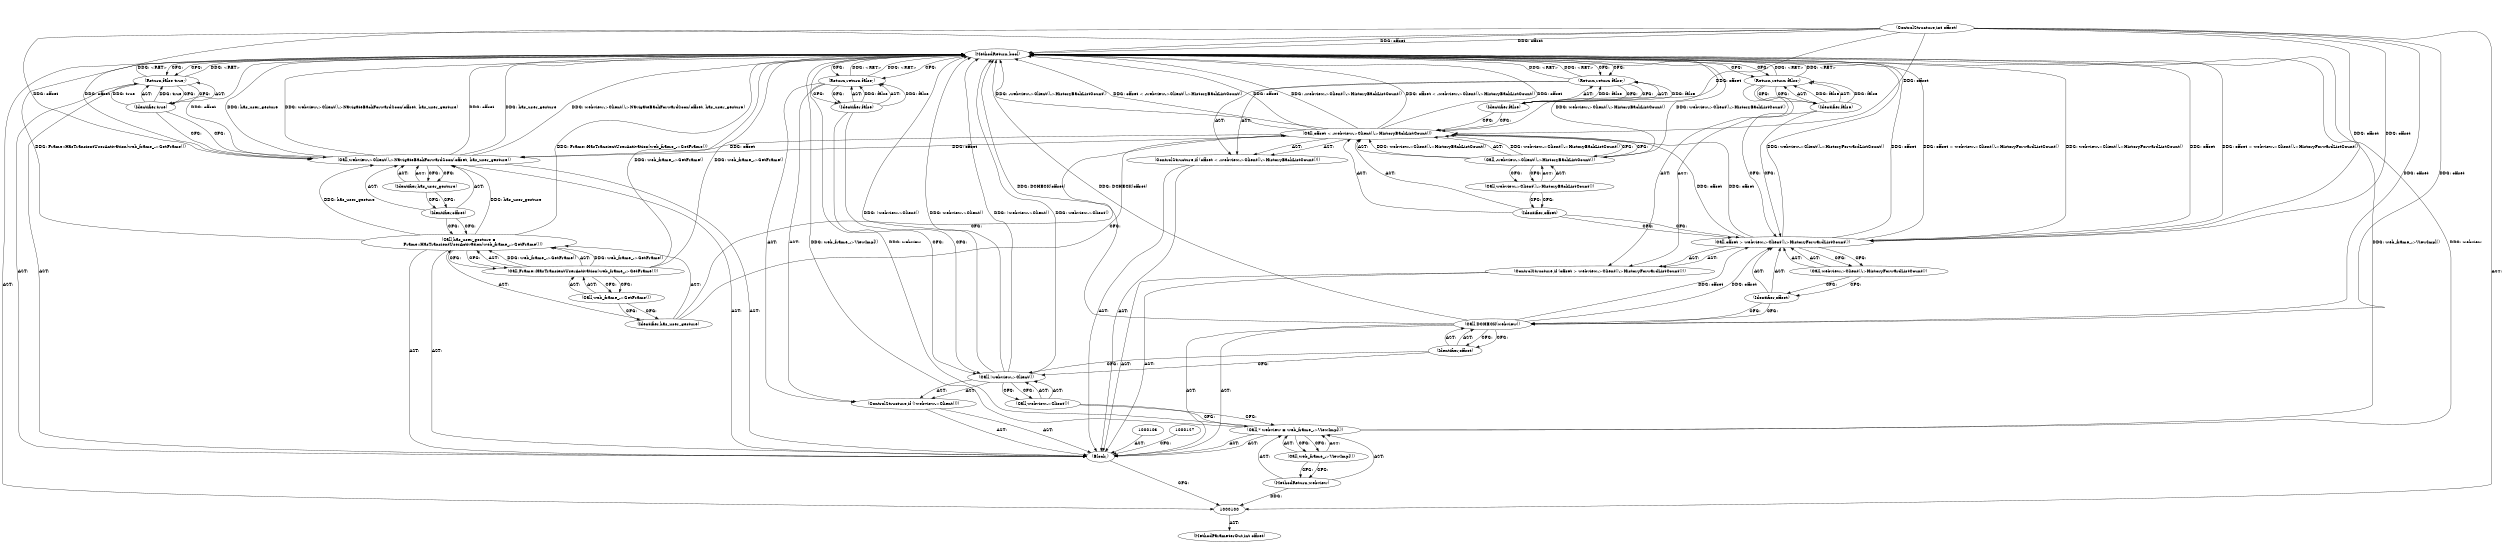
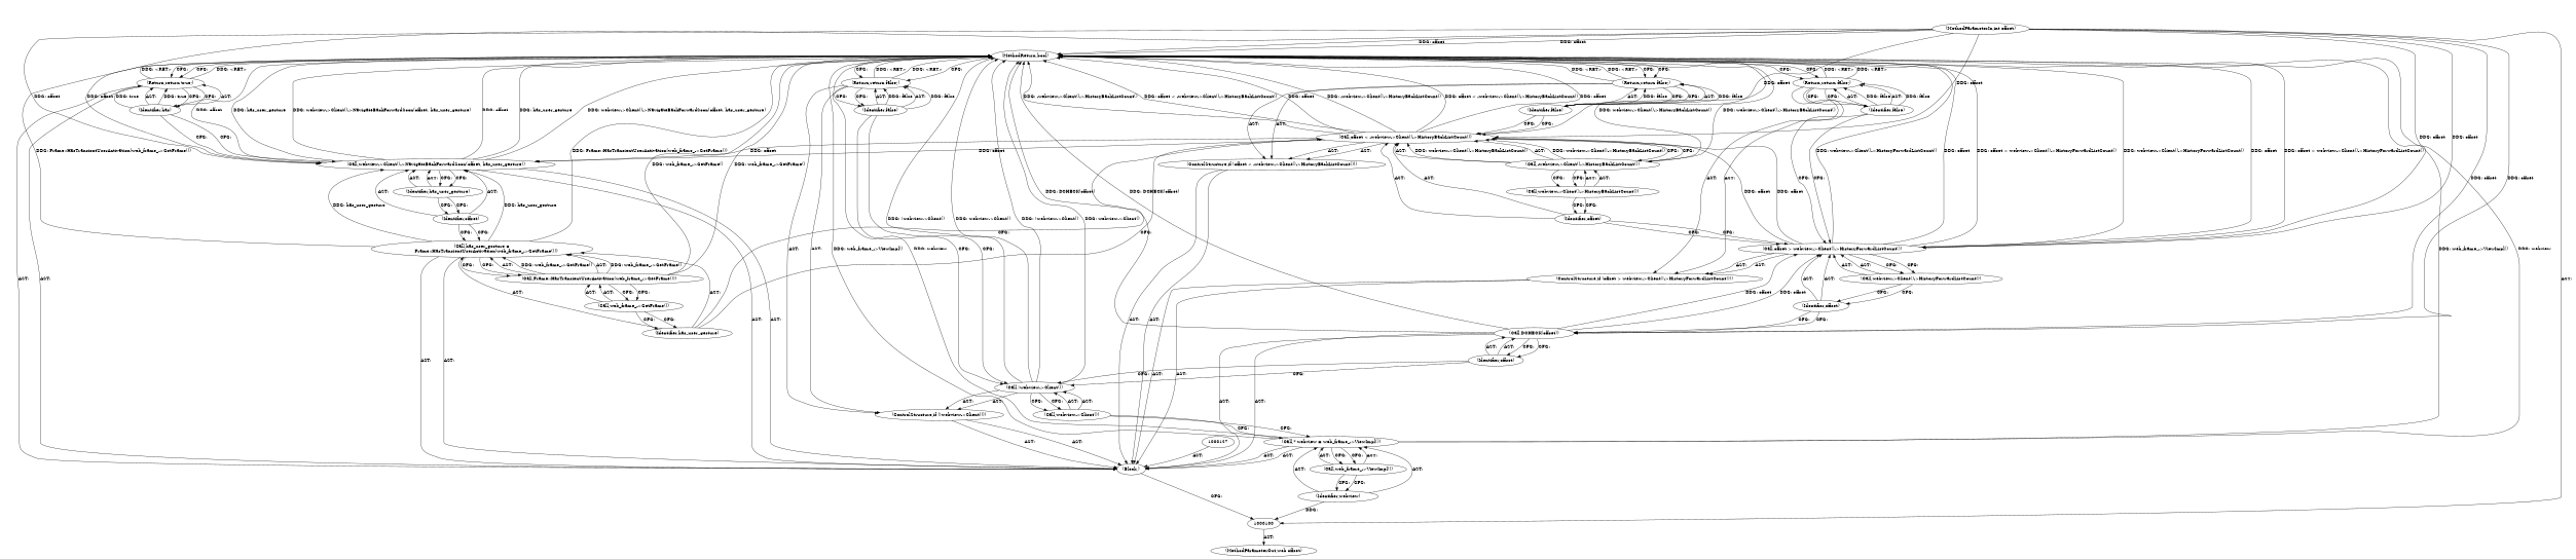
  digraph {
    n1 [label="(MethodReturn,bool)"]
    n2 [label="(Return,return false;)"]
-   n3 [label="(Return,false true;)"]
+   n3 [label="(Return,return true;)"]
    n4 [label="(Return,return false;)"]
    n5 [label="(Return,return false;)"]
    1000100
    n7 [label="(Identifier,false)"]
    n8 [label="(ControlStructure,if (offset < -webview->Client()->HistoryBackListCount()))"]
    n9 [label="(Block,)"]
-   n10 [label="(Identifier,true)"]
+   n10 [label="(Identifier,has)"]
    n11 [label="(ControlStructure,if (!webview->Client()))"]
    n12 [label="(Identifier,false)"]
    n13 [label="(ControlStructure,if (offset > webview->Client()->HistoryForwardListCount()))"]
    n14 [label="(Identifier,false)"]
-   n15 [label="(MethodParameterOut,int offset)"]
-   n16 [label="(ControlStructure,int offset)"]
+   n15 [label="(MethodParameterOut,web offset)"]
+   n16 [label="(MethodParameterIn,int offset)"]
    n17 [label="(Call,webview->Client()->NavigateBackForwardSoon(offset, has_user_gesture))"]
-   n18 [label="(Call,DCHECK(webview))"]
+   n18 [label="(Call,DCHECK(offset))"]
    n19 [label="(Call,offset > webview->Client()->HistoryForwardListCount())"]
    n20 [label="(Call,offset < -webview->Client()->HistoryBackListCount())"]
    n21 [label="(Identifier,has_user_gesture)"]
    n22 [label="(Identifier,offset)"]
    n23 [label="(Call,webview->Client()->HistoryForwardListCount())"]
    n24 [label="(Call,-webview->Client()->HistoryBackListCount())"]
    n25 [label="(Call,has_user_gesture =\n      Frame::HasTransientUserActivation(web_frame_->GetFrame()))"]
    n26 [label="(Call,Frame::HasTransientUserActivation(web_frame_->GetFrame()))"]
    n27 [label="(Call,web_frame_->GetFrame())"]
    n28 [label="(Identifier,has_user_gesture)"]
    n29 [label="(Identifier,offset)"]
    n30 [label="(Call,* webview = web_frame_->ViewImpl())"]
    n31 [label="(Call,web_frame_->ViewImpl())"]
-   n32 [label="(MethodReturn,webview)"]
+   n32 [label="(Identifier,webview)"]
    n33 [label="(Call,!webview->Client())"]
    n34 [label="(Call,webview->Client())"]
    n35 [label="(Identifier,offset)"]
    n36 [label="(Call,webview->Client()->HistoryBackListCount())"]
    n37 [label="(Identifier,offset)"]
-   1000103
    1000127
    n1 -> n2 [label="CFG: "]
    n1 -> n2 [label="CFG: "]
    n1 -> n3 [label="CFG: "]
    n1 -> n3 [label="CFG: "]
    n1 -> n4 [label="CFG: "]
    n1 -> n4 [label="CFG: "]
    n1 -> n5 [label="CFG: "]
    n1 -> n5 [label="CFG: "]
-   n1 -> 1000100 [label="AST: "]
    n2 -> n1 [label="DDG: <RET>"]
    n2 -> n1 [label="DDG: <RET>"]
    n2 -> n7 [label="CFG: "]
    n2 -> n7 [label="CFG: "]
    n2 -> n8 [label="AST: "]
    n2 -> n8 [label="AST: "]
    n3 -> n1 [label="DDG: <RET>"]
    n3 -> n1 [label="DDG: <RET>"]
    n3 -> n9 [label="AST: "]
    n3 -> n9 [label="AST: "]
    n3 -> n10 [label="CFG: "]
    n3 -> n10 [label="CFG: "]
    n4 -> n1 [label="DDG: <RET>"]
    n4 -> n1 [label="DDG: <RET>"]
    n4 -> n11 [label="AST: "]
    n4 -> n11 [label="AST: "]
    n4 -> n12 [label="CFG: "]
    n4 -> n12 [label="CFG: "]
    n5 -> n1 [label="DDG: <RET>"]
    n5 -> n1 [label="DDG: <RET>"]
    n5 -> n13 [label="AST: "]
    n5 -> n13 [label="AST: "]
    n5 -> n14 [label="CFG: "]
    n5 -> n14 [label="CFG: "]
    1000100 -> n15 [label="AST: "]
    n7 -> n2 [label="AST: "]
    n7 -> n2 [label="DDG: false"]
    n7 -> n2 [label="AST: "]
    n7 -> n2 [label="DDG: false"]
    n7 -> n20 [label="CFG: "]
    n7 -> n20 [label="CFG: "]
    n8 -> n9 [label="AST: "]
    n8 -> n9 [label="AST: "]
    n9 -> 1000100 [label="CFG: "]
    n10 -> n3 [label="AST: "]
    n10 -> n3 [label="DDG: true"]
    n10 -> n3 [label="AST: "]
    n10 -> n3 [label="DDG: true"]
    n10 -> n17 [label="CFG: "]
    n10 -> n17 [label="CFG: "]
    n11 -> n9 [label="AST: "]
    n11 -> n9 [label="AST: "]
    n12 -> n4 [label="AST: "]
    n12 -> n4 [label="DDG: false"]
    n12 -> n4 [label="AST: "]
    n12 -> n4 [label="DDG: false"]
    n12 -> n33 [label="CFG: "]
    n12 -> n33 [label="CFG: "]
    n13 -> n9 [label="AST: "]
    n13 -> n9 [label="AST: "]
    n14 -> n5 [label="AST: "]
    n14 -> n5 [label="DDG: false"]
    n14 -> n5 [label="AST: "]
    n14 -> n5 [label="DDG: false"]
    n14 -> n19 [label="CFG: "]
    n14 -> n19 [label="CFG: "]
    n16 -> n1 [label="DDG: offset"]
    n16 -> n1 [label="DDG: offset"]
    n16 -> 1000100 [label="AST: "]
    n16 -> n17 [label="DDG: offset"]
    n16 -> n17 [label="DDG: offset"]
    n16 -> n18 [label="DDG: offset"]
    n16 -> n18 [label="DDG: offset"]
    n16 -> n19 [label="DDG: offset"]
    n16 -> n19 [label="DDG: offset"]
    n16 -> n20 [label="DDG: offset"]
    n16 -> n20 [label="DDG: offset"]
    n17 -> n1 [label="DDG: has_user_gesture"]
    n17 -> n1 [label="DDG: webview->Client()->NavigateBackForwardSoon(offset, has_user_gesture)"]
    n17 -> n1 [label="DDG: offset"]
    n17 -> n1 [label="DDG: has_user_gesture"]
    n17 -> n1 [label="DDG: webview->Client()->NavigateBackForwardSoon(offset, has_user_gesture)"]
    n17 -> n1 [label="DDG: offset"]
    n17 -> n9 [label="AST: "]
    n17 -> n9 [label="AST: "]
    n17 -> n21 [label="CFG: "]
    n17 -> n21 [label="CFG: "]
    n18 -> n1 [label="DDG: DCHECK(offset)"]
    n18 -> n1 [label="DDG: DCHECK(offset)"]
    n18 -> n9 [label="AST: "]
    n18 -> n9 [label="AST: "]
    n18 -> n19 [label="DDG: offset"]
    n18 -> n19 [label="DDG: offset"]
    n18 -> n22 [label="CFG: "]
    n18 -> n22 [label="CFG: "]
    n19 -> n1 [label="DDG: webview->Client()->HistoryForwardListCount()"]
    n19 -> n1 [label="DDG: offset"]
    n19 -> n1 [label="DDG: offset > webview->Client()->HistoryForwardListCount()"]
    n19 -> n1 [label="DDG: webview->Client()->HistoryForwardListCount()"]
    n19 -> n1 [label="DDG: offset"]
    n19 -> n1 [label="DDG: offset > webview->Client()->HistoryForwardListCount()"]
    n19 -> n13 [label="AST: "]
    n19 -> n13 [label="AST: "]
    n19 -> n20 [label="DDG: offset"]
    n19 -> n20 [label="DDG: offset"]
    n19 -> n23 [label="CFG: "]
    n19 -> n23 [label="CFG: "]
    n20 -> n1 [label="DDG: offset"]
    n20 -> n1 [label="DDG: -webview->Client()->HistoryBackListCount()"]
    n20 -> n1 [label="DDG: offset < -webview->Client()->HistoryBackListCount()"]
    n20 -> n1 [label="DDG: offset"]
    n20 -> n1 [label="DDG: -webview->Client()->HistoryBackListCount()"]
    n20 -> n1 [label="DDG: offset < -webview->Client()->HistoryBackListCount()"]
    n20 -> n8 [label="AST: "]
    n20 -> n8 [label="AST: "]
    n20 -> n17 [label="DDG: offset"]
    n20 -> n17 [label="DDG: offset"]
    n20 -> n24 [label="CFG: "]
    n20 -> n24 [label="CFG: "]
    n21 -> n17 [label="AST: "]
    n21 -> n17 [label="AST: "]
    n21 -> n29 [label="CFG: "]
    n21 -> n29 [label="CFG: "]
    n22 -> n18 [label="AST: "]
    n22 -> n18 [label="AST: "]
    n22 -> n33 [label="CFG: "]
    n22 -> n33 [label="CFG: "]
    n23 -> n19 [label="AST: "]
    n23 -> n19 [label="AST: "]
    n23 -> n35 [label="CFG: "]
    n23 -> n35 [label="CFG: "]
    n24 -> n1 [label="DDG: webview->Client()->HistoryBackListCount()"]
    n24 -> n1 [label="DDG: webview->Client()->HistoryBackListCount()"]
    n24 -> n20 [label="AST: "]
    n24 -> n20 [label="DDG: webview->Client()->HistoryBackListCount()"]
    n24 -> n20 [label="AST: "]
    n24 -> n20 [label="DDG: webview->Client()->HistoryBackListCount()"]
    n24 -> n36 [label="CFG: "]
    n24 -> n36 [label="CFG: "]
    n25 -> n1 [label="DDG: Frame::HasTransientUserActivation(web_frame_->GetFrame())"]
    n25 -> n1 [label="DDG: Frame::HasTransientUserActivation(web_frame_->GetFrame())"]
    n25 -> n9 [label="AST: "]
    n25 -> n9 [label="AST: "]
    n25 -> n17 [label="DDG: has_user_gesture"]
    n25 -> n17 [label="DDG: has_user_gesture"]
    n25 -> n26 [label="CFG: "]
    n25 -> n26 [label="CFG: "]
    n26 -> n1 [label="DDG: web_frame_->GetFrame()"]
    n26 -> n1 [label="DDG: web_frame_->GetFrame()"]
    n26 -> n25 [label="AST: "]
    n26 -> n25 [label="DDG: web_frame_->GetFrame()"]
    n26 -> n25 [label="AST: "]
    n26 -> n25 [label="DDG: web_frame_->GetFrame()"]
    n26 -> n27 [label="CFG: "]
    n26 -> n27 [label="CFG: "]
    n27 -> n26 [label="AST: "]
    n27 -> n26 [label="AST: "]
    n27 -> n28 [label="CFG: "]
    n27 -> n28 [label="CFG: "]
    n28 -> n20 [label="CFG: "]
    n28 -> n20 [label="CFG: "]
    n28 -> n25 [label="AST: "]
    n28 -> n25 [label="AST: "]
    n29 -> n17 [label="AST: "]
    n29 -> n17 [label="AST: "]
    n29 -> n25 [label="CFG: "]
    n29 -> n25 [label="CFG: "]
    n30 -> n1 [label="DDG: webview"]
    n30 -> n1 [label="DDG: web_frame_->ViewImpl()"]
    n30 -> n1 [label="DDG: webview"]
    n30 -> n1 [label="DDG: web_frame_->ViewImpl()"]
    n30 -> n9 [label="AST: "]
    n30 -> n9 [label="AST: "]
    n30 -> n31 [label="CFG: "]
    n30 -> n31 [label="CFG: "]
    n31 -> n30 [label="AST: "]
    n31 -> n30 [label="AST: "]
    n31 -> n32 [label="CFG: "]
    n31 -> n32 [label="CFG: "]
    n32 -> 1000100 [label="DDG: "]
    n32 -> n30 [label="AST: "]
    n32 -> n30 [label="AST: "]
    n33 -> n1 [label="DDG: !webview->Client()"]
    n33 -> n1 [label="DDG: webview->Client()"]
    n33 -> n1 [label="DDG: !webview->Client()"]
    n33 -> n1 [label="DDG: webview->Client()"]
    n33 -> n11 [label="AST: "]
    n33 -> n11 [label="AST: "]
    n33 -> n34 [label="CFG: "]
    n33 -> n34 [label="CFG: "]
    n34 -> n30 [label="CFG: "]
    n34 -> n30 [label="CFG: "]
    n34 -> n33 [label="AST: "]
    n34 -> n33 [label="AST: "]
    n35 -> n18 [label="CFG: "]
    n35 -> n18 [label="CFG: "]
    n35 -> n19 [label="AST: "]
    n35 -> n19 [label="AST: "]
    n36 -> n24 [label="AST: "]
    n36 -> n24 [label="AST: "]
    n36 -> n37 [label="CFG: "]
    n36 -> n37 [label="CFG: "]
    n37 -> n19 [label="CFG: "]
    n37 -> n19 [label="CFG: "]
    n37 -> n20 [label="AST: "]
    n37 -> n20 [label="AST: "]
-   1000103 -> n9 [label="AST: "]
-   1000127 -> n9 [label="CFG: "]
+   1000127 -> n9 [label="AST: "]
  }
